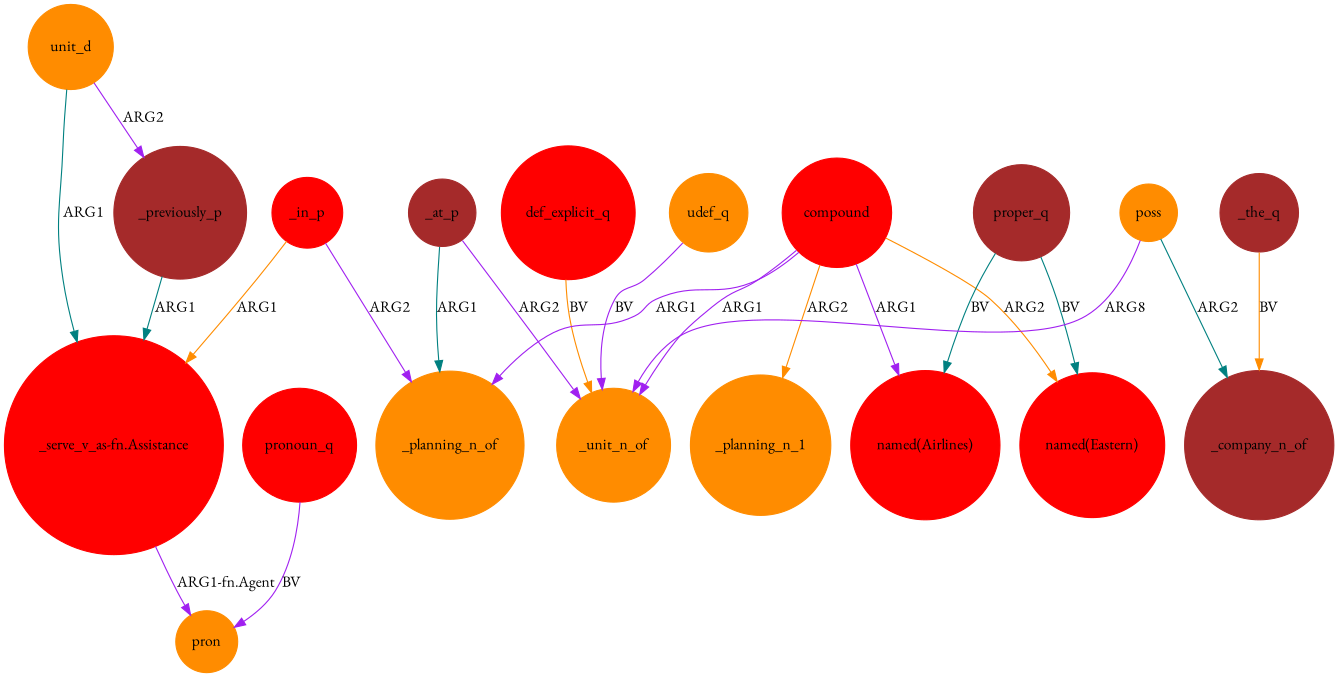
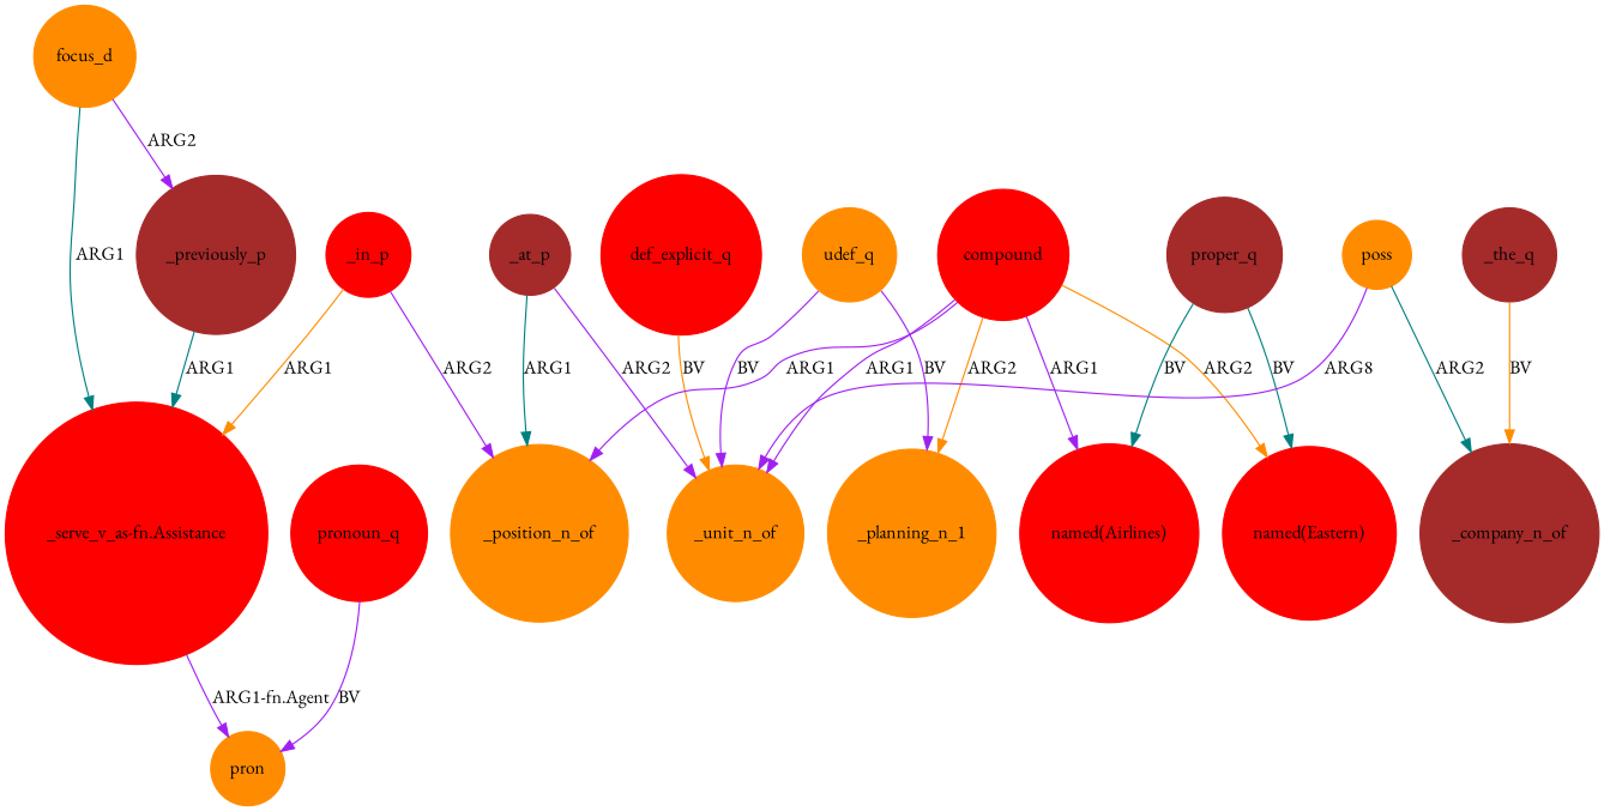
  digraph {
    fontname="EB Garamond"
    node [color=red fontname="EB Garamond" shape=circle style=filled]
    edge [color=purple fontname="EB Garamond"]
    "_serve_v_as-fn.Assistance"
    pron [color=darkorange]
    def_explicit_q
    _unit_n_of [color=darkorange]
    compound
    _planning_n_1 [color=darkorange]
    "named(Eastern)"
    "named(Airlines)"
-   _position_n_of [color=darkorange label=_planning_n_of]
+   _position_n_of [color=darkorange]
    _in_p
    udef_q [color=darkorange]
-   focus_d [color=darkorange label=unit_d]
+   focus_d [color=darkorange]
    _previously_p [color=brown]
    proper_q [color=brown]
    _the_q [color=brown]
    _company_n_of [color=brown]
    pronoun_q
    poss [color=darkorange]
    _at_p [color=brown]
    "_serve_v_as-fn.Assistance" -> pron [label="ARG1-fn.Agent"]
    def_explicit_q -> _unit_n_of [color=darkorange label=BV]
    compound -> _unit_n_of [label=ARG1]
    compound -> _planning_n_1 [color=darkorange label=ARG2]
    compound -> "named(Eastern)" [color=darkorange label=ARG2]
    compound -> "named(Airlines)" [label=ARG1]
    compound -> _position_n_of [label=ARG1]
    _in_p -> "_serve_v_as-fn.Assistance" [color=darkorange label=ARG1]
    _in_p -> _position_n_of [label=ARG2]
    udef_q -> _unit_n_of [label=BV]
+   udef_q -> _planning_n_1 [label=BV]
    focus_d -> "_serve_v_as-fn.Assistance" [color=teal label=ARG1]
    focus_d -> _previously_p [label=ARG2]
    _previously_p -> "_serve_v_as-fn.Assistance" [color=teal label=ARG1]
    proper_q -> "named(Eastern)" [color=teal label=BV]
    proper_q -> "named(Airlines)" [color=teal label=BV]
    _the_q -> _company_n_of [color=darkorange label=BV]
    pronoun_q -> pron [label=BV]
    poss -> _unit_n_of [label=ARG8]
    poss -> _company_n_of [color=teal label=ARG2]
    _at_p -> _unit_n_of [label=ARG2]
    _at_p -> _position_n_of [color=teal label=ARG1]
  }
